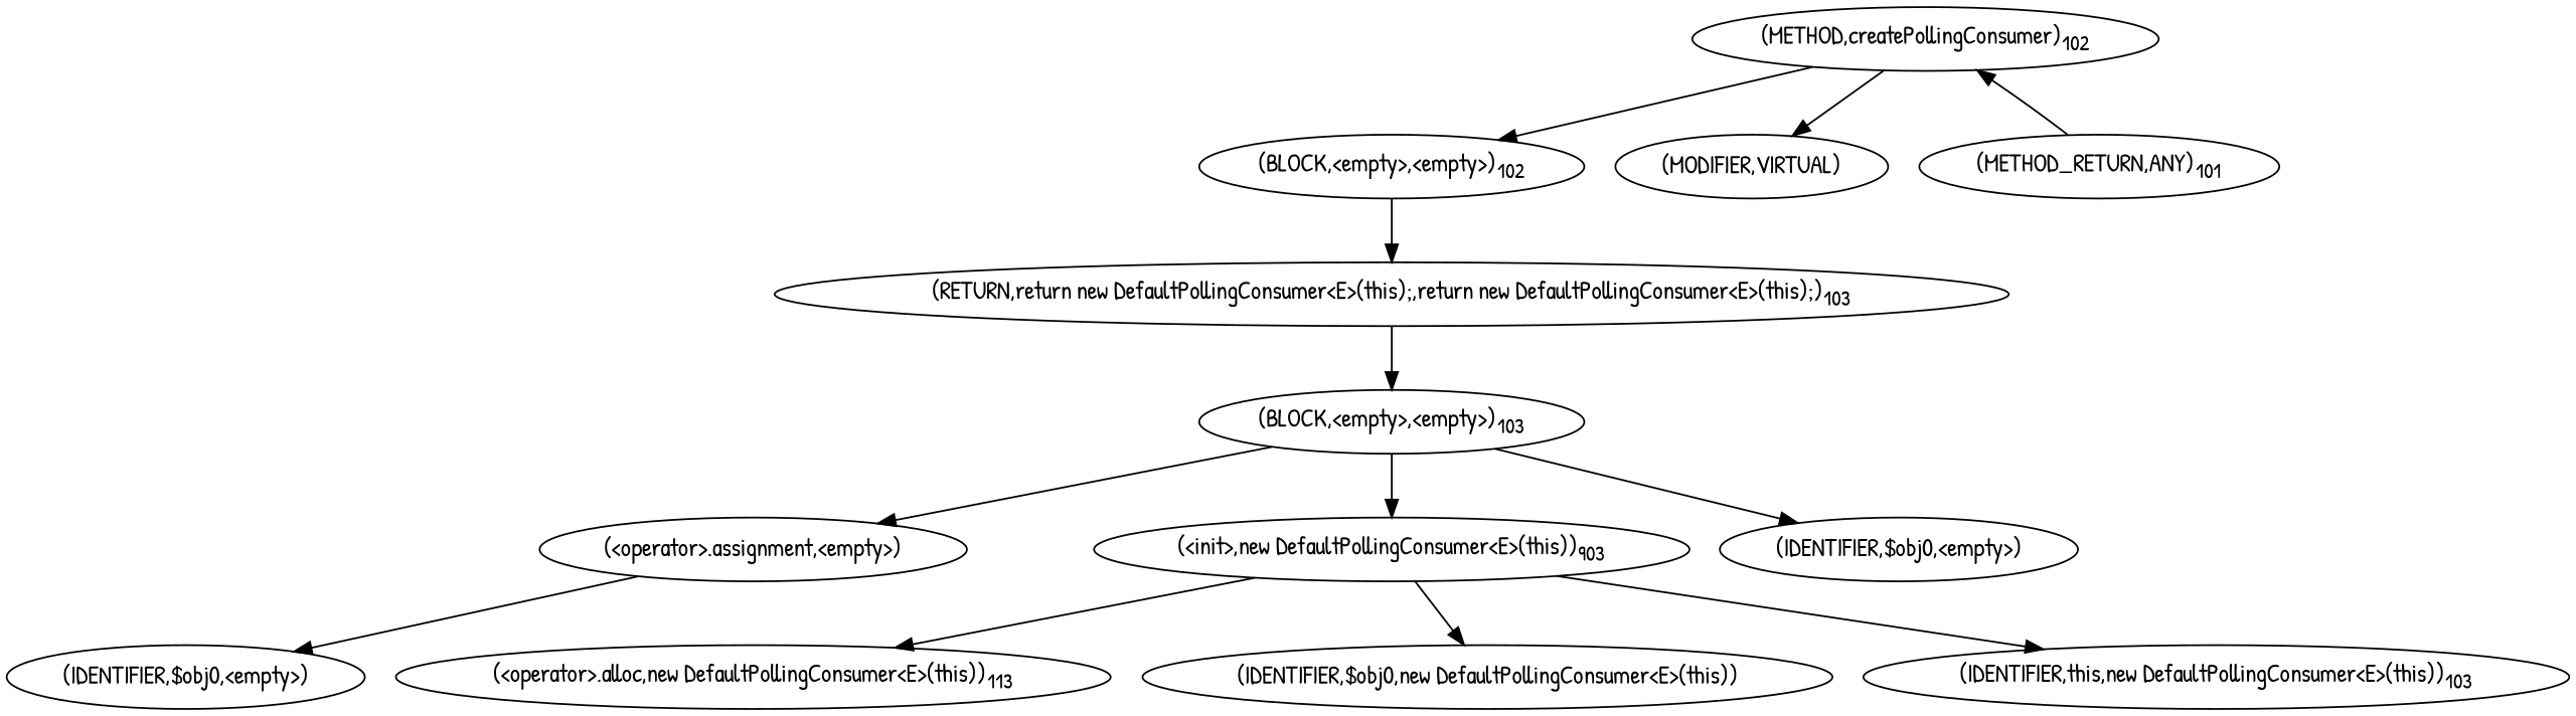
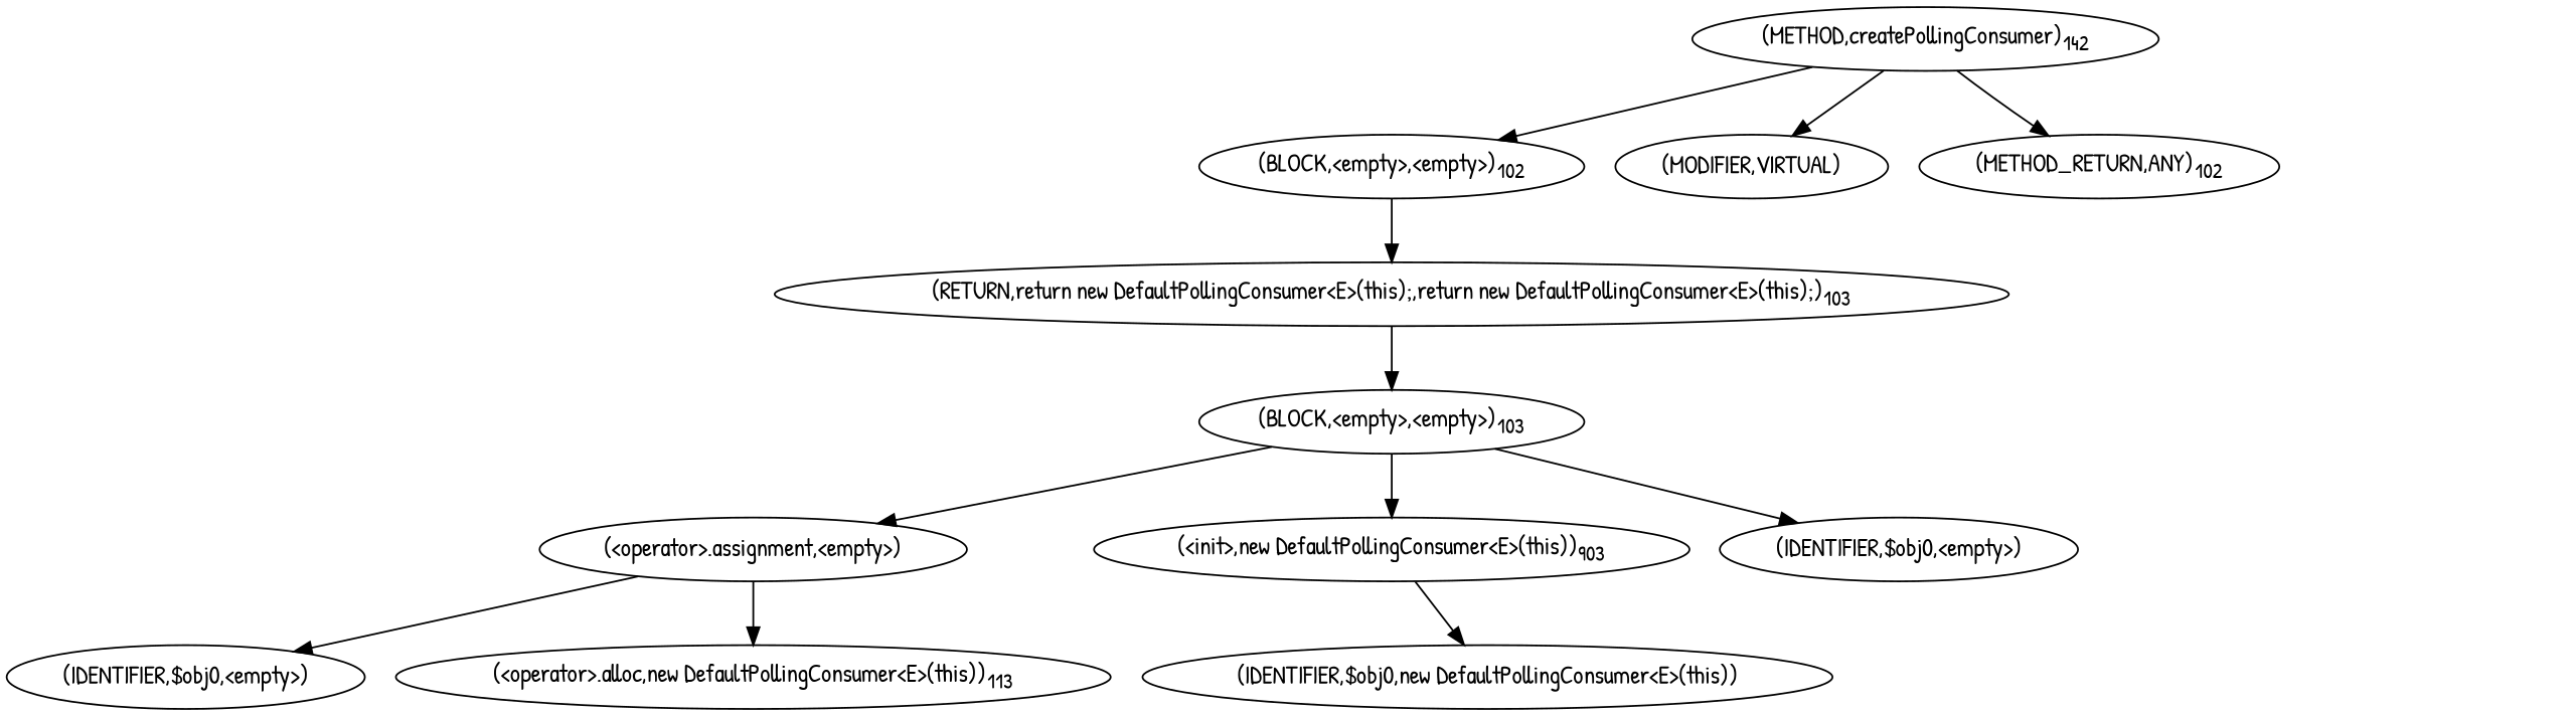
  digraph {
    fontname="Patrick Hand"
    node [fontname="Patrick Hand"]
    edge [fontname="Patrick Hand"]
-   n1 [label=<(METHOD,createPollingConsumer)<SUB>102</SUB>>]
+   n1 [label=<(METHOD,createPollingConsumer)<SUB>142</SUB>>]
    n2 [label=<(BLOCK,&lt;empty&gt;,&lt;empty&gt;)<SUB>102</SUB>>]
    n3 [label=<(MODIFIER,VIRTUAL)>]
-   n4 [label=<(METHOD_RETURN,ANY)<SUB>101</SUB>>]
+   n4 [label=<(METHOD_RETURN,ANY)<SUB>102</SUB>>]
    n5 [label=<(RETURN,return new DefaultPollingConsumer&lt;E&gt;(this);,return new DefaultPollingConsumer&lt;E&gt;(this);)<SUB>103</SUB>>]
    n6 [label=<(BLOCK,&lt;empty&gt;,&lt;empty&gt;)<SUB>103</SUB>>]
    n7 [label=<(&lt;operator&gt;.assignment,&lt;empty&gt;)>]
    n8 [label=<(&lt;init&gt;,new DefaultPollingConsumer&lt;E&gt;(this))<SUB>903</SUB>>]
    n9 [label=<(IDENTIFIER,$obj0,&lt;empty&gt;)>]
    n10 [label=<(IDENTIFIER,$obj0,&lt;empty&gt;)>]
    n11 [label=<(&lt;operator&gt;.alloc,new DefaultPollingConsumer&lt;E&gt;(this))<SUB>113</SUB>>]
    n12 [label=<(IDENTIFIER,$obj0,new DefaultPollingConsumer&lt;E&gt;(this))>]
-   n13 [label=<(IDENTIFIER,this,new DefaultPollingConsumer&lt;E&gt;(this))<SUB>103</SUB>>]
    n1 -> n2
    n1 -> n3
-   n4 -> n1
+   n1 -> n4
    n2 -> n5
    n5 -> n6
    n6 -> n7
    n6 -> n8
    n6 -> n9
    n7 -> n10
-   n8 -> n11
+   n7 -> n11
    n8 -> n12
-   n8 -> n13
  }
